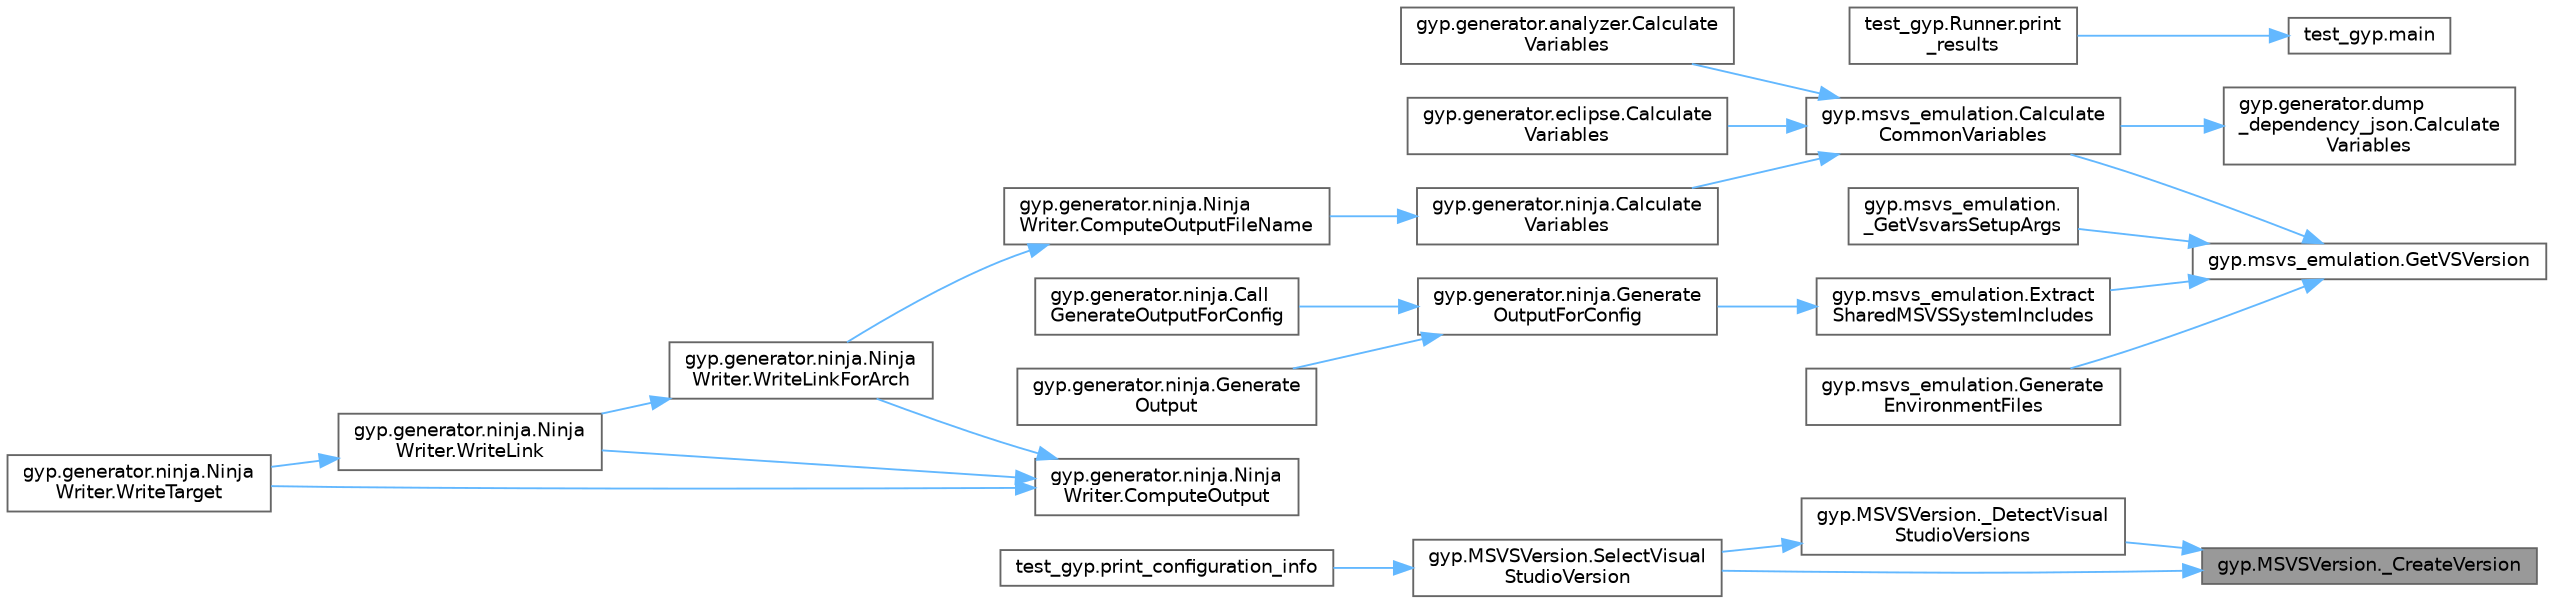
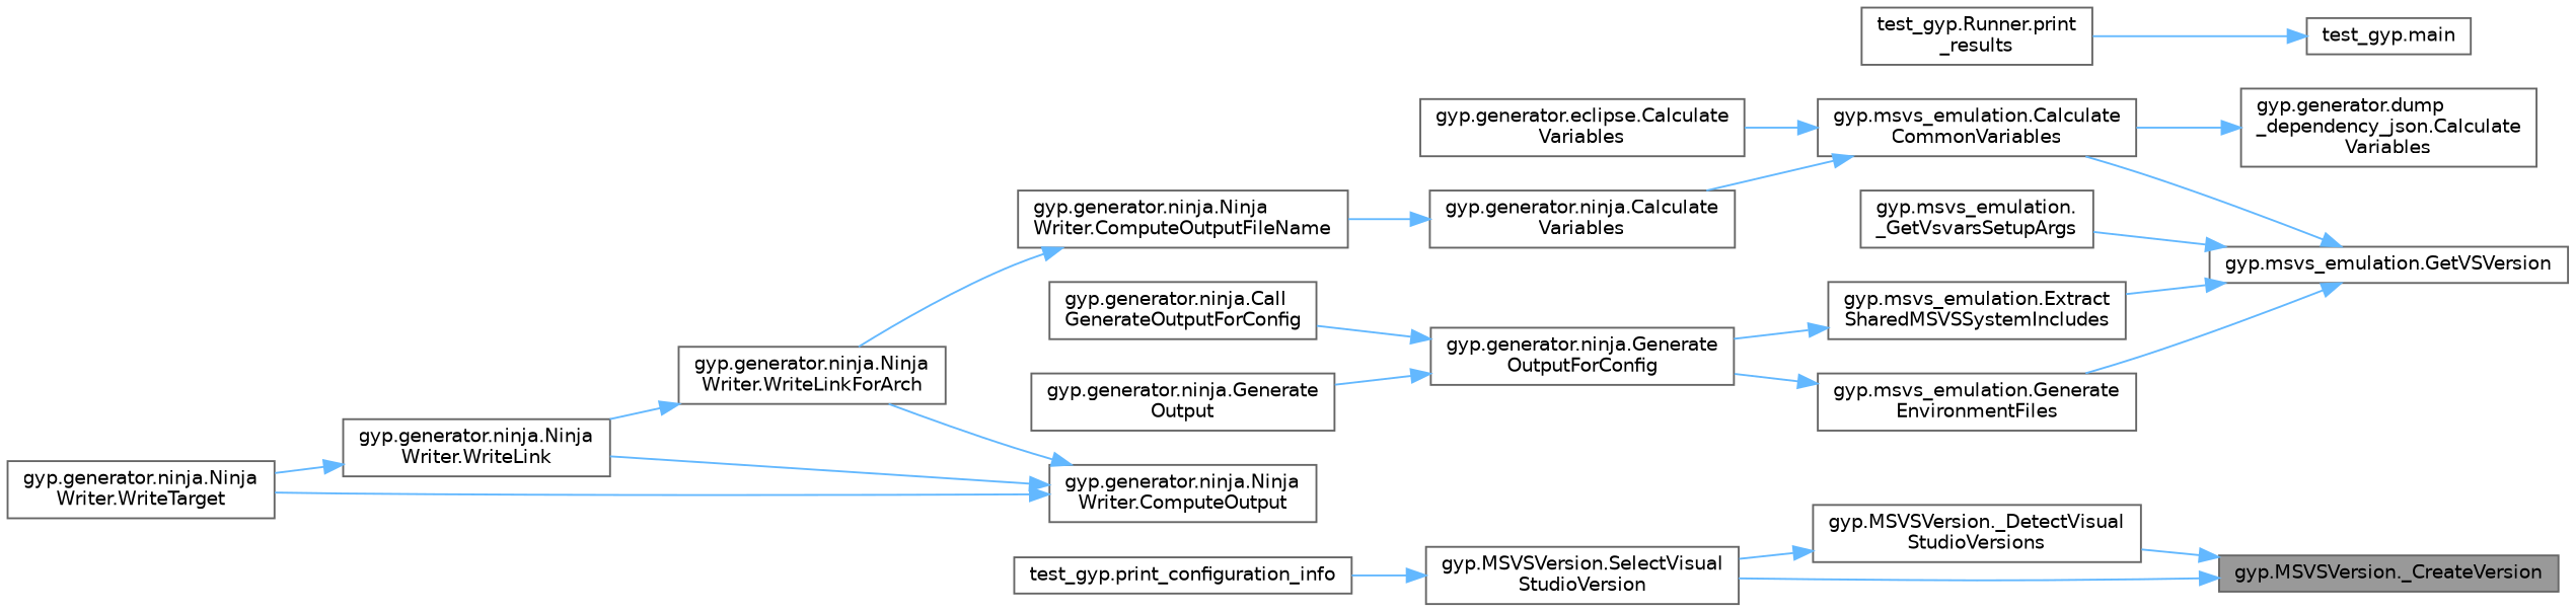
  digraph {
    rankdir=RL
    node [color=grey40 fillcolor=white fontname=Helvetica fontsize=10 shape=box style=filled]
    edge [color=steelblue1 dir=back fontname=Helvetica fontsize=10 labelfontname=Helvetica labelfontsize=10 style=solid]
    n1 [color=gray40 fillcolor=grey60 fontcolor=black height=0.2 label="gyp.MSVSVersion._CreateVersion" width=0.4]
    n2 [height=0.2 label="gyp.MSVSVersion._DetectVisual\lStudioVersions" width=0.4]
    n3 [height=0.2 label="gyp.MSVSVersion.SelectVisual\lStudioVersion" width=0.4]
    n4 [height=0.2 label="test_gyp.print_configuration_info" width=0.4]
    n5 [height=0.2 label="gyp.msvs_emulation.GetVSVersion" width=0.4]
    n6 [height=0.2 label="gyp.msvs_emulation.\l_GetVsvarsSetupArgs" width=0.4]
    n7 [height=0.2 label="gyp.msvs_emulation.Calculate\lCommonVariables" width=0.4]
    n8 [height=0.2 label="gyp.msvs_emulation.Extract\lSharedMSVSSystemIncludes" width=0.4]
    n9 [height=0.2 label="gyp.msvs_emulation.Generate\lEnvironmentFiles" width=0.4]
-   n10 [height=0.2 label="gyp.generator.analyzer.Calculate\lVariables" width=0.4]
    n11 [height=0.2 label="gyp.generator.eclipse.Calculate\lVariables" width=0.4]
    n12 [height=0.2 label="gyp.generator.ninja.Calculate\lVariables" width=0.4]
    n13 [height=0.2 label="gyp.generator.ninja.Generate\lOutputForConfig" width=0.4]
    n14 [height=0.2 label="gyp.generator.dump\l_dependency_json.Calculate\lVariables" width=0.4]
    n15 [height=0.2 label="gyp.generator.ninja.Ninja\lWriter.ComputeOutputFileName" width=0.4]
    n16 [height=0.2 label="gyp.generator.ninja.Ninja\lWriter.WriteLinkForArch" width=0.4]
    n17 [height=0.2 label="gyp.generator.ninja.Ninja\lWriter.ComputeOutput" width=0.4]
    n18 [height=0.2 label="gyp.generator.ninja.Ninja\lWriter.WriteLink" width=0.4]
    n19 [height=0.2 label="gyp.generator.ninja.Ninja\lWriter.WriteTarget" width=0.4]
    n20 [height=0.2 label="gyp.generator.ninja.Call\lGenerateOutputForConfig" width=0.4]
    n21 [height=0.2 label="gyp.generator.ninja.Generate\lOutput" width=0.4]
    n22 [height=0.2 label="test_gyp.main" width=0.4]
    n23 [height=0.2 label="test_gyp.Runner.print\l_results" width=0.4]
    n1 -> n2
    n1 -> n3
    n2 -> n3
    n3 -> n4
    n5 -> n6
    n5 -> n7
    n5 -> n8
    n5 -> n9
-   n7 -> n10
    n7 -> n11
    n7 -> n12
    n8 -> n13
+   n9 -> n13
    n12 -> n15
    n13 -> n20
    n13 -> n21
    n14 -> n7
    n15 -> n16
    n16 -> n18
    n17 -> n16
    n17 -> n18
    n17 -> n19
    n18 -> n19
    n22 -> n23
  }
